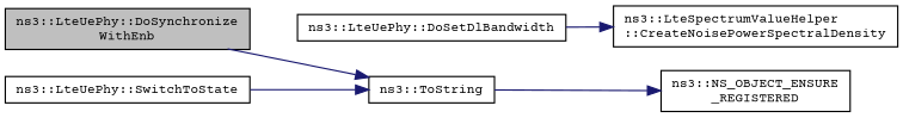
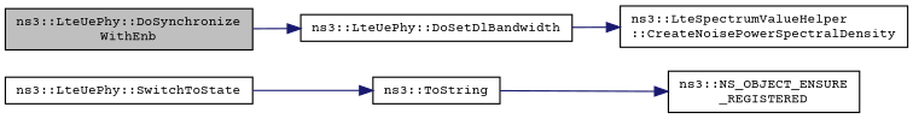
  digraph {
    fontname="Courier Prime"
    rankdir=LR
    node [color=black fillcolor=white fontname="Courier Prime" fontsize=10 shape=record style=filled]
    edge [color=midnightblue fontname="Courier Prime" fontsize=10 labelfontname=Helvetica labelfontsize=10 style=solid]
    n1 [fillcolor=grey75 fontcolor=black height=0.2 label="ns3::LteUePhy::DoSynchronize\lWithEnb" width=0.4]
    n2 [height=0.2 label="ns3::LteUePhy::DoSetDlBandwidth" width=0.4]
    n3 [height=0.2 label="ns3::LteSpectrumValueHelper\l::CreateNoisePowerSpectralDensity" width=0.4]
    n4 [height=0.2 label="ns3::LteUePhy::SwitchToState" width=0.4]
    n5 [height=0.2 label="ns3::ToString" width=0.4]
    n6 [height=0.2 label="ns3::NS_OBJECT_ENSURE\l_REGISTERED" width=0.4]
-   n1 -> n5
+   n1 -> n2
    n2 -> n3
    n4 -> n5
    n5 -> n6
  }
